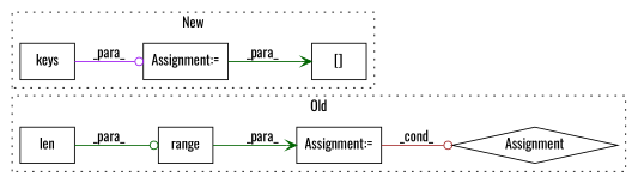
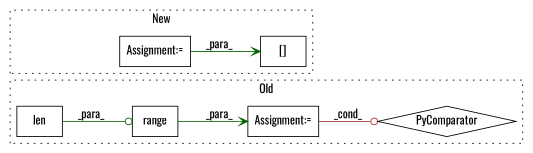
  digraph {
    fontname=Oswald
    rankdir=LR
    node [a=32 fontname=Oswald l=58 s=6746 shape=box]
    edge [arrowhead=odot color=darkgreen fontname=Oswald]
    n1 [l="6,1" label=range s="6753,6773"]
    n2 [a=7 label="Assignment:="]
    n3 [l="4,1" label=len s="6759,6772"]
-   n4 [a=113 label=Assignment shape=diamond]
-   n5 [l=6 label=keys s=6645]
+   n4 [a=113 label=PyComparator shape=diamond]
    n6 [a=7 l="65,2" label="Assignment:=" s="6557,6651"]
    n7 [a=2 l="13,1" label="[]" s="6692,6708"]
    subgraph cluster_1 {
      label=Old
      style=dotted
      n1
      n2
      n3
      n4
    }
    subgraph cluster_2 {
      label=New
      style=dotted
-     n5
      n6
      n7
    }
    n1 -> n2 [arrowhead=vee label=_para_]
    n2 -> n4 [color=brown label=_cond_]
    n3 -> n1 [label=_para_]
-   n5 -> n6 [color=purple label=_para_]
    n6 -> n7 [arrowhead=vee label=_para_]
  }
